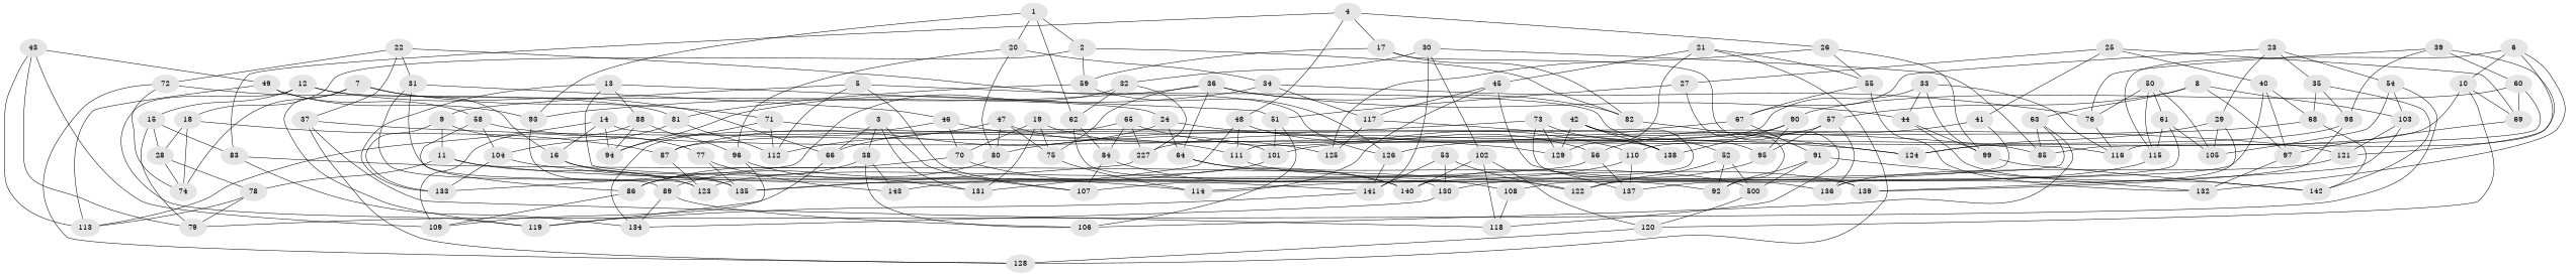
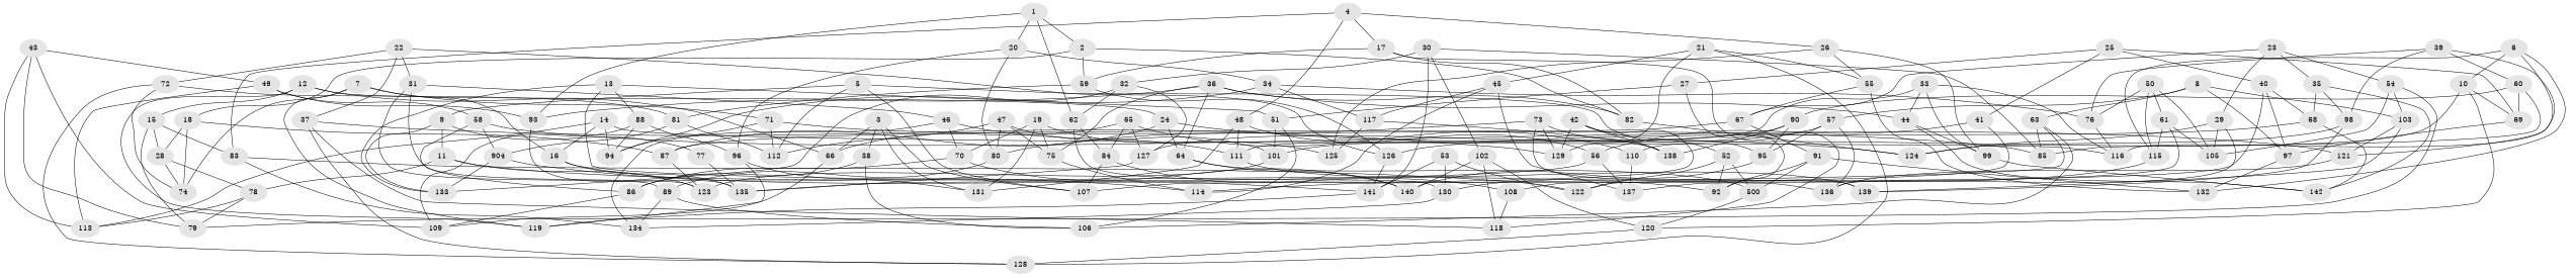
  graph {
    node [color=gray90 style=filled]
    1
    2
    20
    62
    93
    18
    59
    82
    34
    80
    96
    130
    84
    135
    74
    28
    87
    126
    81
    124
    3
    38
    66
    107
    131
-   143
    86
    106
    109
    4
    17
    26
    48
    83
    118
    125
    55
    99
    111
    56
    122
    134
    5
    9
    95
    112
    11
    77
    133
    140
    6
    10
    115
    116
    132
    69
    110
    120
    7
    16
    71
    119
    141
    94
    85
    8
    57
    63
    97
    103
    136
-   127 [label=227]
+   127
    114
    121
    139
    78
    92
    123
    137
    128
    113
    79
    12
    15
    24
    64
    13
    51
    88
    101
    14
    19
    70
    75
    76
    117
    89
    21
    45
    129
    67
    22
    31
    37
    72
    46
    23
    29
    35
    54
    105
    68
    98
    142
    91
    n116 [label=500]
    25
    27
    40
    41
    108
    30
    32
    102
    33
    44
    138
    36
    39
    60
    90
    42
    52
    43
    49
    58
    47
-   104
+   104 [label=904]
    50
    61
    53
    65
    73
    1 -- 2
    1 -- 20
    1 -- 62
    1 -- 93
    2 -- 18
    2 -- 59
    2 -- 82
    20 -- 34
    20 -- 80
    20 -- 96
    62 -- 130
    62 -- 84
    93 -- 135
    18 -- 74
    18 -- 28
    18 -- 87
    59 -- 126
    59 -- 81
    82 -- 124
    34 -- 94
    34 -- 76
    34 -- 117
    80 -- 89
    96 -- 131
    96 -- 119
    130 -- 134
    84 -- 107
    84 -- 108
    28 -- 74
    28 -- 78
    87 -- 123
    126 -- 141
    81 -- 112
    81 -- 104
    3 -- 38
    3 -- 66
    3 -- 107
    3 -- 131
-   38 -- 143
    38 -- 86
    38 -- 106
    66 -- 109
    86 -- 109
    4 -- 17
    4 -- 26
    4 -- 48
    4 -- 83
    17 -- 59
    17 -- 82
    17 -- 118
    26 -- 125
    26 -- 55
    26 -- 99
    48 -- 131
    48 -- 111
    48 -- 56
    83 -- 122
    83 -- 134
    55 -- 132
    55 -- 67
    99 -- 142
    111 -- 139
    56 -- 135
    56 -- 137
    5 -- 107
    5 -- 9
    5 -- 95
    5 -- 112
    9 -- 11
    9 -- 77
    9 -- 133
    95 -- 140
    11 -- 78
    11 -- 92
    11 -- 123
    77 -- 135
-   77 -- 143
    6 -- 10
    6 -- 115
    6 -- 116
    6 -- 132
    10 -- 69
    10 -- 110
    10 -- 120
    115 -- 130
    69 -- 97
-   110 -- 143
    110 -- 137
    120 -- 128
    7 -- 74
    7 -- 16
    7 -- 71
    7 -- 119
    16 -- 135
    16 -- 141
    71 -- 112
    71 -- 94
    71 -- 85
    141 -- 119
    8 -- 57
    8 -- 63
    8 -- 97
    8 -- 103
    57 -- 95
    57 -- 136
    57 -- 127
    63 -- 106
    63 -- 85
    63 -- 114
    97 -- 132
    103 -- 121
    103 -- 139
    127 -- 135
    121 -- 136
    78 -- 113
    78 -- 79
    12 -- 66
    12 -- 119
    12 -- 15
    12 -- 24
    15 -- 28
    15 -- 83
    15 -- 79
    24 -- 87
    24 -- 124
    24 -- 64
    64 -- 140
    64 -- n116
    13 -- 133
    13 -- 136
    13 -- 51
    13 -- 88
    51 -- 106
    51 -- 101
    88 -- 96
    88 -- 109
    88 -- 94
    101 -- 123
    14 -- 116
    14 -- 16
    14 -- 94
    14 -- 113
    19 -- 131
    19 -- 125
    19 -- 70
    19 -- 75
    70 -- 86
    70 -- 140
    75 -- 114
    76 -- 116
    117 -- 125
    117 -- 138
    89 -- 106
    89 -- 134
    21 -- 55
    21 -- 128
    21 -- 45
    21 -- 129
    45 -- 114
    45 -- 137
    45 -- 117
    67 -- 87
    67 -- 91
    22 -- 126
    22 -- 31
    22 -- 37
    22 -- 72
    31 -- 123
    31 -- 89
    31 -- 46
    37 -- 118
    37 -- 128
    37 -- 129
    72 -- 74
    72 -- 81
    72 -- 128
    46 -- 111
    46 -- 134
    46 -- 70
    23 -- 67
    23 -- 29
    23 -- 35
    23 -- 54
    29 -- 124
    29 -- 136
    29 -- 105
    35 -- 68
    35 -- 98
    35 -- 142
    54 -- 103
    54 -- 79
    54 -- 105
    68 -- 126
    68 -- 142
    98 -- 124
    98 -- 139
    91 -- 132
    91 -- 92
    91 -- n116
    n116 -- 120
    25 -- 69
    25 -- 27
    25 -- 40
    25 -- 41
    27 -- 92
    27 -- 51
    40 -- 122
    40 -- 97
    40 -- 68
    41 -- 56
    41 -- 108
    108 -- 118
    30 -- 141
    30 -- 85
    30 -- 32
    30 -- 102
    32 -- 62
    32 -- 133
    32 -- 127
    102 -- 118
    102 -- 140
    102 -- 120
    33 -- 99
    33 -- 111
    33 -- 116
    33 -- 44
    44 -- 99
    44 -- 142
    36 -- 93
    36 -- 82
    36 -- 64
    36 -- 75
    36 -- 44
    39 -- 121
    39 -- 76
    39 -- 98
    39 -- 60
    60 -- 69
    60 -- 85
    60 -- 90
    90 -- 95
    90 -- 101
    90 -- 138
    42 -- 107
    42 -- 129
    42 -- 138
    42 -- 52
    52 -- 122
    52 -- 92
    52 -- n116
    43 -- 109
    43 -- 113
    43 -- 79
    43 -- 49
    49 -- 93
    49 -- 113
    49 -- 58
    58 -- 86
    58 -- 121
    58 -- 104
    47 -- 80
    47 -- 112
    47 -- 101
    47 -- 75
    104 -- 133
    104 -- 114
    50 -- 115
    50 -- 76
    50 -- 105
    50 -- 61
    61 -- 115
    61 -- 137
    61 -- 105
    53 -- 130
    53 -- 122
    53 -- 141
    65 -- 84
    65 -- 66
    65 -- 110
    65 -- 127
    73 -- 80
    73 -- 139
    73 -- 129
    73 -- 138
  }
